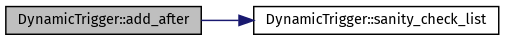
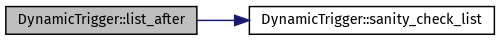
  digraph {
    rankdir=LR
    fontname="Fira Sans"
    node [color=black fontname="Fira Sans" fontsize=10 shape=record style=filled]
-   n1 [fillcolor=grey75 fontcolor=black height=0.2 label="DynamicTrigger::add_after" width=0.4]
+   n1 [fillcolor=grey75 fontcolor=black height=0.2 label="DynamicTrigger::list_after" width=0.4]
    n2 [fillcolor=white height=0.2 label="DynamicTrigger::sanity_check_list" width=0.4]
    n1 -> n2 [color=midnightblue fontname="Fira Sans" fontsize=10 labelfontname=FreeSans labelfontsize=10 style=solid]
  }
